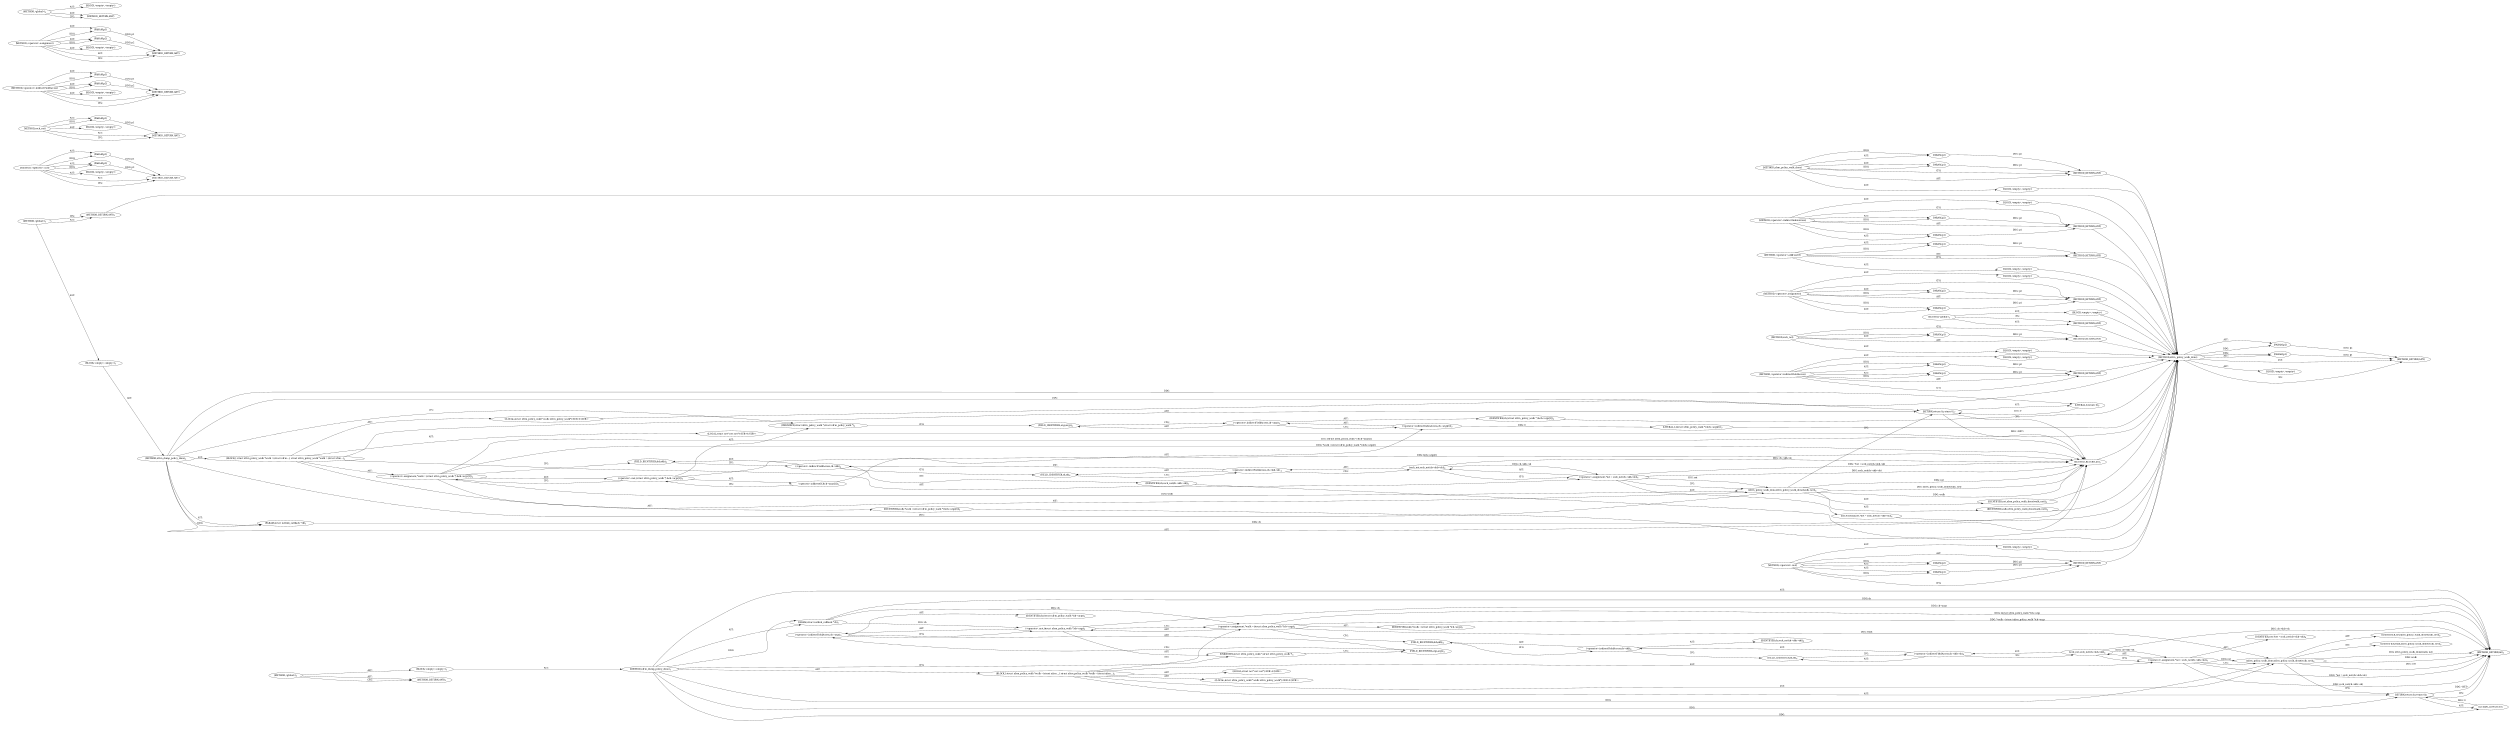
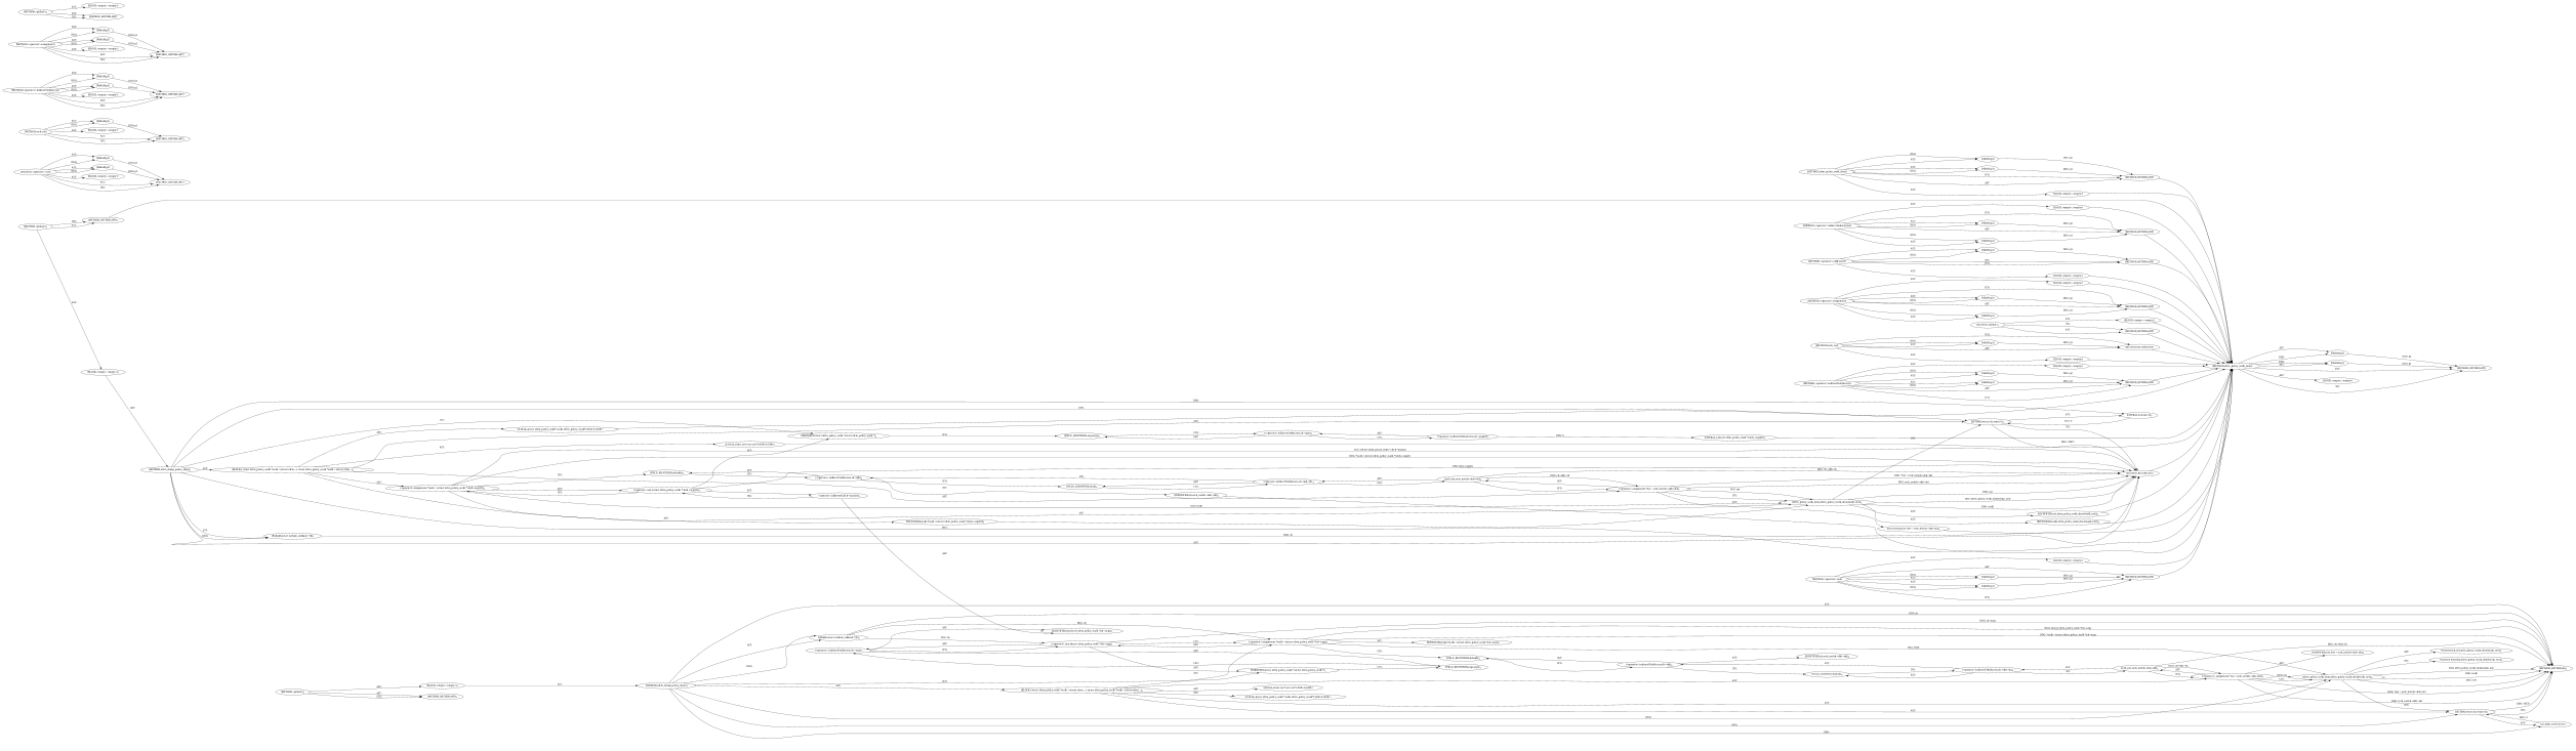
  digraph {
    fontname="Noto Serif"
    rankdir=LR
    node [fontname="Noto Serif"]
    edge [fontname="Noto Serif"]
    n1 [label=<(METHOD,&lt;operator&gt;.indirectFieldAccess)>]
    n2 [label=<(PARAM,p1)>]
    n3 [label=<(PARAM,p2)>]
    n4 [label=<(BLOCK,&lt;empty&gt;,&lt;empty&gt;)>]
    n5 [label=<(METHOD_RETURN,ANY)>]
    n6 [label=<(METHOD,xfrm_policy_walk_done)>]
    n7 [label=<(PARAM,p1)>]
    n8 [label=<(PARAM,p2)>]
    n9 [label=<(BLOCK,&lt;empty&gt;,&lt;empty&gt;)>]
    n10 [label=<(METHOD_RETURN,ANY)>]
    n11 [label=<(METHOD,&lt;global&gt;)<SUB>1</SUB>>]
    n12 [label=<(BLOCK,&lt;empty&gt;,&lt;empty&gt;)<SUB>1</SUB>>]
    n13 [label=<(METHOD_RETURN,ANY)<SUB>1</SUB>>]
    n14 [label=<(METHOD,xfrm_dump_policy_done)<SUB>1</SUB>>]
    n15 [label=<(PARAM,struct netlink_callback *cb)<SUB>1</SUB>>]
    n16 [label=<(BLOCK,{ 	struct xfrm_policy_walk *walk = (struct xfrm...,{ 	struct xfrm_policy_walk *walk = (struct xfrm...)<SUB>2</SUB>>]
    n17 [label=<(UNKNOWN,struct xfrm_policy_walk *,struct xfrm_policy_walk *)<SUB>3</SUB>>]
    n18 [label=<(xfrm_policy_walk_done,xfrm_policy_walk_done(walk, net))<SUB>6</SUB>>]
    n19 [label=<(RETURN,return 0;,return 0;)<SUB>7</SUB>>]
    n20 [label=<(LITERAL,0,return 0;)<SUB>7</SUB>>]
    n21 [label=<(METHOD_RETURN,int)<SUB>1</SUB>>]
    n22 [label="<(LOCAL,struct xfrm_policy_walk* walk: xfrm_policy_walk*)<SUB>3</SUB>>"]
    n23 [label=<(&lt;operator&gt;.assignment,*walk = (struct xfrm_policy_walk *) &amp;cb-&gt;args[1])<SUB>3</SUB>>]
    n24 [label="<(LOCAL,struct net* net: net*)<SUB>4</SUB>>"]
    n25 [label=<(&lt;operator&gt;.assignment,*net = sock_net(cb-&gt;skb-&gt;sk))<SUB>4</SUB>>]
    n26 [label=<(FIELD_IDENTIFIER,args,args)<SUB>3</SUB>>]
    n27 [label=<(IDENTIFIER,walk,xfrm_policy_walk_done(walk, net))<SUB>6</SUB>>]
    n28 [label=<(IDENTIFIER,net,xfrm_policy_walk_done(walk, net))<SUB>6</SUB>>]
    n29 [label=<(IDENTIFIER,walk,*walk = (struct xfrm_policy_walk *) &amp;cb-&gt;args[1])<SUB>3</SUB>>]
    n30 [label=<(&lt;operator&gt;.cast,(struct xfrm_policy_walk *) &amp;cb-&gt;args[1])<SUB>3</SUB>>]
    n31 [label=<(FIELD_IDENTIFIER,skb,skb)<SUB>4</SUB>>]
    n32 [label=<(IDENTIFIER,net,*net = sock_net(cb-&gt;skb-&gt;sk))<SUB>4</SUB>>]
    n33 [label=<(sock_net,sock_net(cb-&gt;skb-&gt;sk))<SUB>4</SUB>>]
    n34 [label=<(&lt;operator&gt;.addressOf,&amp;cb-&gt;args[1])<SUB>3</SUB>>]
    n35 [label=<(&lt;operator&gt;.indirectFieldAccess,cb-&gt;skb)<SUB>4</SUB>>]
    n36 [label=<(&lt;operator&gt;.indirectIndexAccess,cb-&gt;args[1])<SUB>3</SUB>>]
    n37 [label=<(&lt;operator&gt;.indirectFieldAccess,cb-&gt;args)<SUB>3</SUB>>]
    n38 [label=<(LITERAL,1,(struct xfrm_policy_walk *) &amp;cb-&gt;args[1])<SUB>3</SUB>>]
-   n39 [label=<(IDENTIFIER,cb,(struct xfrm_policy_walk *) &amp;cb-&gt;args[1])<SUB>3</SUB>>]
    n40 [label=<(&lt;operator&gt;.indirectFieldAccess,cb-&gt;skb-&gt;sk)<SUB>4</SUB>>]
    n41 [label=<(FIELD_IDENTIFIER,sk,sk)<SUB>4</SUB>>]
    n42 [label=<(IDENTIFIER,cb,sock_net(cb-&gt;skb-&gt;sk))<SUB>4</SUB>>]
    n43 [label=<(METHOD,&lt;operator&gt;.cast)>]
    n44 [label=<(PARAM,p1)>]
    n45 [label=<(PARAM,p2)>]
    n46 [label=<(BLOCK,&lt;empty&gt;,&lt;empty&gt;)>]
    n47 [label=<(METHOD_RETURN,ANY)>]
    n48 [label=<(METHOD,xfrm_policy_walk_done)>]
    n49 [label=<(PARAM,p1)>]
    n50 [label=<(PARAM,p2)>]
    n51 [label=<(BLOCK,&lt;empty&gt;,&lt;empty&gt;)>]
    n52 [label=<(METHOD_RETURN,ANY)>]
    n53 [label=<(METHOD,&lt;operator&gt;.indirectIndexAccess)>]
    n54 [label=<(PARAM,p1)>]
    n55 [label=<(PARAM,p2)>]
    n56 [label=<(BLOCK,&lt;empty&gt;,&lt;empty&gt;)>]
    n57 [label=<(METHOD_RETURN,ANY)>]
    n58 [label=<(METHOD,&lt;operator&gt;.addressOf)>]
    n59 [label=<(PARAM,p1)>]
    n60 [label=<(BLOCK,&lt;empty&gt;,&lt;empty&gt;)>]
    n61 [label=<(METHOD_RETURN,ANY)>]
    n62 [label=<(METHOD,&lt;operator&gt;.assignment)>]
    n63 [label=<(PARAM,p1)>]
    n64 [label=<(PARAM,p2)>]
    n65 [label=<(BLOCK,&lt;empty&gt;,&lt;empty&gt;)>]
    n66 [label=<(METHOD_RETURN,ANY)>]
    n67 [label=<(METHOD,&lt;global&gt;)<SUB>1</SUB>>]
    n68 [label=<(BLOCK,&lt;empty&gt;,&lt;empty&gt;)>]
    n69 [label=<(METHOD_RETURN,ANY)>]
    n70 [label=<(METHOD,sock_net)>]
    n71 [label=<(PARAM,p1)>]
    n72 [label=<(BLOCK,&lt;empty&gt;,&lt;empty&gt;)>]
    n73 [label=<(METHOD_RETURN,ANY)>]
    n74 [label=<(METHOD,&lt;global&gt;)<SUB>1</SUB>>]
    n75 [label=<(BLOCK,&lt;empty&gt;,&lt;empty&gt;)<SUB>1</SUB>>]
    n76 [label=<(METHOD_RETURN,ANY)<SUB>1</SUB>>]
    n77 [label=<(METHOD,xfrm_dump_policy_done)<SUB>1</SUB>>]
    n78 [label=<(PARAM,struct netlink_callback *cb)<SUB>1</SUB>>]
    n79 [label=<(BLOCK,{ 	struct xfrm_policy_walk *walk = (struct xfrm...,{ 	struct xfrm_policy_walk *walk = (struct xfrm...)<SUB>2</SUB>>]
    n80 [label=<(UNKNOWN,struct xfrm_policy_walk *,struct xfrm_policy_walk *)<SUB>3</SUB>>]
    n81 [label=<(xfrm_policy_walk_done,xfrm_policy_walk_done(walk, net))<SUB>6</SUB>>]
    n82 [label=<(RETURN,return 0;,return 0;)<SUB>7</SUB>>]
    n83 [label=<(LITERAL,0,return 0;)<SUB>7</SUB>>]
    n84 [label=<(METHOD_RETURN,int)<SUB>1</SUB>>]
    n85 [label=<(&lt;operator&gt;.assignment,*walk = (struct xfrm_policy_walk *)cb-&gt;args)<SUB>3</SUB>>]
    n86 [label=<(&lt;operator&gt;.cast,(struct xfrm_policy_walk *)cb-&gt;args)<SUB>3</SUB>>]
    n87 [label="<(LOCAL,struct xfrm_policy_walk* walk: xfrm_policy_walk*)<SUB>3</SUB>>"]
    n88 [label="<(LOCAL,struct net* net: net*)<SUB>4</SUB>>"]
    n89 [label=<(&lt;operator&gt;.assignment,*net = sock_net(cb-&gt;skb-&gt;sk))<SUB>4</SUB>>]
    n90 [label=<(FIELD_IDENTIFIER,args,args)<SUB>3</SUB>>]
    n91 [label=<(IDENTIFIER,walk,xfrm_policy_walk_done(walk, net))<SUB>6</SUB>>]
    n92 [label=<(IDENTIFIER,net,xfrm_policy_walk_done(walk, net))<SUB>6</SUB>>]
    n93 [label=<(IDENTIFIER,walk,*walk = (struct xfrm_policy_walk *)cb-&gt;args)<SUB>3</SUB>>]
    n94 [label=<(FIELD_IDENTIFIER,skb,skb)<SUB>4</SUB>>]
    n95 [label=<(&lt;operator&gt;.indirectFieldAccess,cb-&gt;args)<SUB>3</SUB>>]
    n96 [label=<(IDENTIFIER,net,*net = sock_net(cb-&gt;skb-&gt;sk))<SUB>4</SUB>>]
    n97 [label=<(sock_net,sock_net(cb-&gt;skb-&gt;sk))<SUB>4</SUB>>]
    n98 [label=<(&lt;operator&gt;.indirectFieldAccess,cb-&gt;skb)<SUB>4</SUB>>]
    n99 [label=<(IDENTIFIER,cb,(struct xfrm_policy_walk *)cb-&gt;args)<SUB>3</SUB>>]
    n100 [label=<(&lt;operator&gt;.indirectFieldAccess,cb-&gt;skb-&gt;sk)<SUB>4</SUB>>]
    n101 [label=<(FIELD_IDENTIFIER,sk,sk)<SUB>4</SUB>>]
    n102 [label=<(IDENTIFIER,cb,sock_net(cb-&gt;skb-&gt;sk))<SUB>4</SUB>>]
    n103 [label=<(METHOD,&lt;operator&gt;.cast)>]
    n104 [label=<(PARAM,p1)>]
    n105 [label=<(PARAM,p2)>]
    n106 [label=<(BLOCK,&lt;empty&gt;,&lt;empty&gt;)>]
    n107 [label=<(METHOD_RETURN,ANY)>]
    n108 [label=<(METHOD,sock_net)>]
    n109 [label=<(PARAM,p1)>]
    n110 [label=<(BLOCK,&lt;empty&gt;,&lt;empty&gt;)>]
    n111 [label=<(METHOD_RETURN,ANY)>]
    n112 [label=<(METHOD,&lt;operator&gt;.indirectFieldAccess)>]
    n113 [label=<(PARAM,p1)>]
    n114 [label=<(PARAM,p2)>]
    n115 [label=<(BLOCK,&lt;empty&gt;,&lt;empty&gt;)>]
    n116 [label=<(METHOD_RETURN,ANY)>]
    n117 [label=<(METHOD,&lt;operator&gt;.assignment)>]
    n118 [label=<(PARAM,p1)>]
    n119 [label=<(PARAM,p2)>]
    n120 [label=<(BLOCK,&lt;empty&gt;,&lt;empty&gt;)>]
    n121 [label=<(METHOD_RETURN,ANY)>]
    n122 [label=<(METHOD,&lt;global&gt;)<SUB>1</SUB>>]
    n123 [label=<(BLOCK,&lt;empty&gt;,&lt;empty&gt;)>]
    n124 [label=<(METHOD_RETURN,ANY)>]
    n1 -> n2 [label="AST: "]
    n1 -> n2 [label="DDG: "]
    n1 -> n3 [label="AST: "]
    n1 -> n3 [label="DDG: "]
    n1 -> n4 [label="AST: "]
    n1 -> n5 [label="AST: "]
    n1 -> n5 [label="CFG: "]
    n2 -> n5 [label="DDG: p1"]
    n3 -> n5 [label="DDG: p2"]
    n4 -> n6
    n5 -> n6
    n6 -> n7 [label="AST: "]
    n6 -> n7 [label="DDG: "]
    n6 -> n8 [label="AST: "]
    n6 -> n8 [label="DDG: "]
    n6 -> n9 [label="AST: "]
    n6 -> n10 [label="AST: "]
    n6 -> n10 [label="CFG: "]
    n7 -> n10 [label="DDG: p1"]
    n8 -> n10 [label="DDG: p2"]
    n11 -> n12 [label="AST: "]
    n11 -> n13 [label="AST: "]
    n11 -> n13 [label="CFG: "]
    n12 -> n14 [label="AST: "]
    n13 -> n6
    n14 -> n15 [label="AST: "]
    n14 -> n15 [label="DDG: "]
    n14 -> n16 [label="AST: "]
    n14 -> n17 [label="CFG: "]
    n14 -> n18 [label="DDG: "]
    n14 -> n19 [label="DDG: "]
    n14 -> n20 [label="DDG: "]
    n14 -> n21 [label="AST: "]
    n15 -> n21 [label="DDG: cb"]
    n16 -> n18 [label="AST: "]
    n16 -> n19 [label="AST: "]
    n16 -> n22 [label="AST: "]
    n16 -> n23 [label="AST: "]
    n16 -> n24 [label="AST: "]
    n16 -> n25 [label="AST: "]
    n17 -> n26 [label="CFG: "]
    n18 -> n19 [label="CFG: "]
    n18 -> n21 [label="DDG: walk"]
    n18 -> n21 [label="DDG: net"]
    n18 -> n21 [label="DDG: xfrm_policy_walk_done(walk, net)"]
    n18 -> n27 [label="AST: "]
    n18 -> n28 [label="AST: "]
    n19 -> n20 [label="AST: "]
    n19 -> n21 [label="CFG: "]
    n19 -> n21 [label="DDG: &lt;RET&gt;"]
    n20 -> n19 [label="DDG: 0"]
    n21 -> n6
    n22 -> n6
    n23 -> n18 [label="DDG: walk"]
    n23 -> n21 [label="DDG: (struct xfrm_policy_walk *) &amp;cb-&gt;args[1]"]
    n23 -> n21 [label="DDG: *walk = (struct xfrm_policy_walk *) &amp;cb-&gt;args[1]"]
    n23 -> n29 [label="AST: "]
    n23 -> n30 [label="AST: "]
    n23 -> n31 [label="CFG: "]
    n24 -> n6
    n25 -> n18 [label="CFG: "]
    n25 -> n18 [label="DDG: net"]
    n25 -> n21 [label="DDG: sock_net(cb-&gt;skb-&gt;sk)"]
    n25 -> n21 [label="DDG: *net = sock_net(cb-&gt;skb-&gt;sk)"]
    n25 -> n32 [label="AST: "]
    n25 -> n33 [label="AST: "]
    n26 -> n37 [label="CFG: "]
    n27 -> n6
    n28 -> n6
    n29 -> n6
    n30 -> n17 [label="AST: "]
    n30 -> n21 [label="DDG: &amp;cb-&gt;args[1]"]
    n30 -> n23 [label="CFG: "]
    n30 -> n34 [label="AST: "]
    n31 -> n35 [label="CFG: "]
    n32 -> n6
    n33 -> n21 [label="DDG: cb-&gt;skb-&gt;sk"]
    n33 -> n25 [label="CFG: "]
    n33 -> n25 [label="DDG: cb-&gt;skb-&gt;sk"]
    n33 -> n40 [label="AST: "]
    n34 -> n30 [label="CFG: "]
-   n34 -> n36 [label="AST: "]
+   n34 -> n99 [label="AST: "]
    n35 -> n31 [label="AST: "]
    n35 -> n41 [label="CFG: "]
    n35 -> n42 [label="AST: "]
    n36 -> n37 [label="AST: "]
    n36 -> n38 [label="DDG: 0"]
    n37 -> n26 [label="AST: "]
    n37 -> n36 [label="CFG: "]
-   n37 -> n39 [label="AST: "]
    n38 -> n6
-   n39 -> n6
    n40 -> n33 [label="CFG: "]
    n40 -> n35 [label="AST: "]
    n40 -> n41 [label="AST: "]
    n41 -> n40 [label="CFG: "]
    n42 -> n6
    n43 -> n44 [label="AST: "]
    n43 -> n44 [label="DDG: "]
    n43 -> n45 [label="AST: "]
    n43 -> n45 [label="DDG: "]
    n43 -> n46 [label="AST: "]
    n43 -> n47 [label="AST: "]
    n43 -> n47 [label="CFG: "]
    n44 -> n47 [label="DDG: p1"]
    n45 -> n47 [label="DDG: p2"]
    n46 -> n6
    n47 -> n6
    n48 -> n49 [label="AST: "]
    n48 -> n49 [label="DDG: "]
    n48 -> n50 [label="AST: "]
    n48 -> n50 [label="DDG: "]
    n48 -> n51 [label="AST: "]
    n48 -> n52 [label="AST: "]
    n48 -> n52 [label="CFG: "]
    n49 -> n52 [label="DDG: p1"]
    n50 -> n52 [label="DDG: p2"]
    n51 -> n6
    n52 -> n6
    n53 -> n54 [label="AST: "]
    n53 -> n54 [label="DDG: "]
    n53 -> n55 [label="AST: "]
    n53 -> n55 [label="DDG: "]
    n53 -> n56 [label="AST: "]
    n53 -> n57 [label="AST: "]
    n53 -> n57 [label="CFG: "]
    n54 -> n57 [label="DDG: p1"]
    n55 -> n57 [label="DDG: p2"]
    n56 -> n6
    n57 -> n6
    n58 -> n59 [label="AST: "]
    n58 -> n59 [label="DDG: "]
    n58 -> n60 [label="AST: "]
    n58 -> n61 [label="AST: "]
    n58 -> n61 [label="CFG: "]
    n59 -> n61 [label="DDG: p1"]
    n60 -> n6
    n61 -> n6
    n62 -> n63 [label="AST: "]
    n62 -> n63 [label="DDG: "]
    n62 -> n64 [label="AST: "]
    n62 -> n64 [label="DDG: "]
    n62 -> n65 [label="AST: "]
    n62 -> n66 [label="AST: "]
    n62 -> n66 [label="CFG: "]
    n63 -> n66 [label="DDG: p1"]
    n64 -> n66 [label="DDG: p2"]
    n65 -> n6
    n66 -> n6
    n67 -> n68 [label="AST: "]
    n67 -> n69 [label="AST: "]
    n67 -> n69 [label="CFG: "]
    n68 -> n6
    n69 -> n6
    n70 -> n71 [label="AST: "]
    n70 -> n71 [label="DDG: "]
    n70 -> n72 [label="AST: "]
    n70 -> n73 [label="AST: "]
    n70 -> n73 [label="CFG: "]
    n71 -> n73 [label="DDG: p1"]
    n72 -> n6
    n73 -> n6
    n74 -> n75 [label="AST: "]
    n74 -> n76 [label="AST: "]
    n74 -> n76 [label="CFG: "]
    n75 -> n77 [label="AST: "]
    n77 -> n78 [label="AST: "]
    n77 -> n78 [label="DDG: "]
    n77 -> n79 [label="AST: "]
    n77 -> n80 [label="CFG: "]
    n77 -> n81 [label="DDG: "]
    n77 -> n82 [label="DDG: "]
    n77 -> n83 [label="DDG: "]
    n77 -> n84 [label="AST: "]
    n78 -> n84 [label="DDG: cb"]
    n78 -> n85 [label="DDG: cb"]
    n78 -> n86 [label="DDG: cb"]
    n79 -> n81 [label="AST: "]
    n79 -> n82 [label="AST: "]
    n79 -> n85 [label="AST: "]
    n79 -> n87 [label="AST: "]
    n79 -> n88 [label="AST: "]
    n79 -> n89 [label="AST: "]
    n80 -> n90 [label="CFG: "]
    n81 -> n82 [label="CFG: "]
    n81 -> n84 [label="DDG: walk"]
    n81 -> n84 [label="DDG: net"]
    n81 -> n84 [label="DDG: xfrm_policy_walk_done(walk, net)"]
    n81 -> n91 [label="AST: "]
    n81 -> n92 [label="AST: "]
    n82 -> n83 [label="AST: "]
    n82 -> n84 [label="CFG: "]
    n82 -> n84 [label="DDG: &lt;RET&gt;"]
    n83 -> n82 [label="DDG: 0"]
    n85 -> n81 [label="DDG: walk"]
    n85 -> n84 [label="DDG: (struct xfrm_policy_walk *)cb-&gt;args"]
    n85 -> n84 [label="DDG: *walk = (struct xfrm_policy_walk *)cb-&gt;args"]
    n85 -> n86 [label="AST: "]
    n85 -> n93 [label="AST: "]
    n85 -> n94 [label="CFG: "]
    n86 -> n80 [label="AST: "]
    n86 -> n84 [label="DDG: cb-&gt;args"]
    n86 -> n85 [label="CFG: "]
    n86 -> n95 [label="AST: "]
    n89 -> n81 [label="CFG: "]
    n89 -> n81 [label="DDG: net"]
    n89 -> n84 [label="DDG: sock_net(cb-&gt;skb-&gt;sk)"]
    n89 -> n84 [label="DDG: *net = sock_net(cb-&gt;skb-&gt;sk)"]
    n89 -> n96 [label="AST: "]
    n89 -> n97 [label="AST: "]
    n90 -> n95 [label="CFG: "]
    n94 -> n98 [label="CFG: "]
    n95 -> n86 [label="CFG: "]
    n95 -> n90 [label="AST: "]
    n95 -> n99 [label="AST: "]
    n97 -> n84 [label="DDG: cb-&gt;skb-&gt;sk"]
    n97 -> n89 [label="CFG: "]
    n97 -> n89 [label="DDG: cb-&gt;skb-&gt;sk"]
    n97 -> n100 [label="AST: "]
    n98 -> n94 [label="AST: "]
    n98 -> n101 [label="CFG: "]
    n98 -> n102 [label="AST: "]
    n100 -> n97 [label="CFG: "]
    n100 -> n98 [label="AST: "]
    n100 -> n101 [label="AST: "]
    n101 -> n100 [label="CFG: "]
    n103 -> n104 [label="AST: "]
    n103 -> n104 [label="DDG: "]
    n103 -> n105 [label="AST: "]
    n103 -> n105 [label="DDG: "]
    n103 -> n106 [label="AST: "]
    n103 -> n107 [label="AST: "]
    n103 -> n107 [label="CFG: "]
    n104 -> n107 [label="DDG: p1"]
    n105 -> n107 [label="DDG: p2"]
    n108 -> n109 [label="AST: "]
    n108 -> n109 [label="DDG: "]
    n108 -> n110 [label="AST: "]
    n108 -> n111 [label="AST: "]
    n108 -> n111 [label="CFG: "]
    n109 -> n111 [label="DDG: p1"]
    n112 -> n113 [label="AST: "]
    n112 -> n113 [label="DDG: "]
    n112 -> n114 [label="AST: "]
    n112 -> n114 [label="DDG: "]
    n112 -> n115 [label="AST: "]
    n112 -> n116 [label="AST: "]
    n112 -> n116 [label="CFG: "]
    n113 -> n116 [label="DDG: p1"]
    n114 -> n116 [label="DDG: p2"]
    n117 -> n118 [label="AST: "]
    n117 -> n118 [label="DDG: "]
    n117 -> n119 [label="AST: "]
    n117 -> n119 [label="DDG: "]
    n117 -> n120 [label="AST: "]
    n117 -> n121 [label="AST: "]
    n117 -> n121 [label="CFG: "]
    n118 -> n121 [label="DDG: p1"]
    n119 -> n121 [label="DDG: p2"]
    n122 -> n123 [label="AST: "]
    n122 -> n124 [label="AST: "]
    n122 -> n124 [label="CFG: "]
  }
